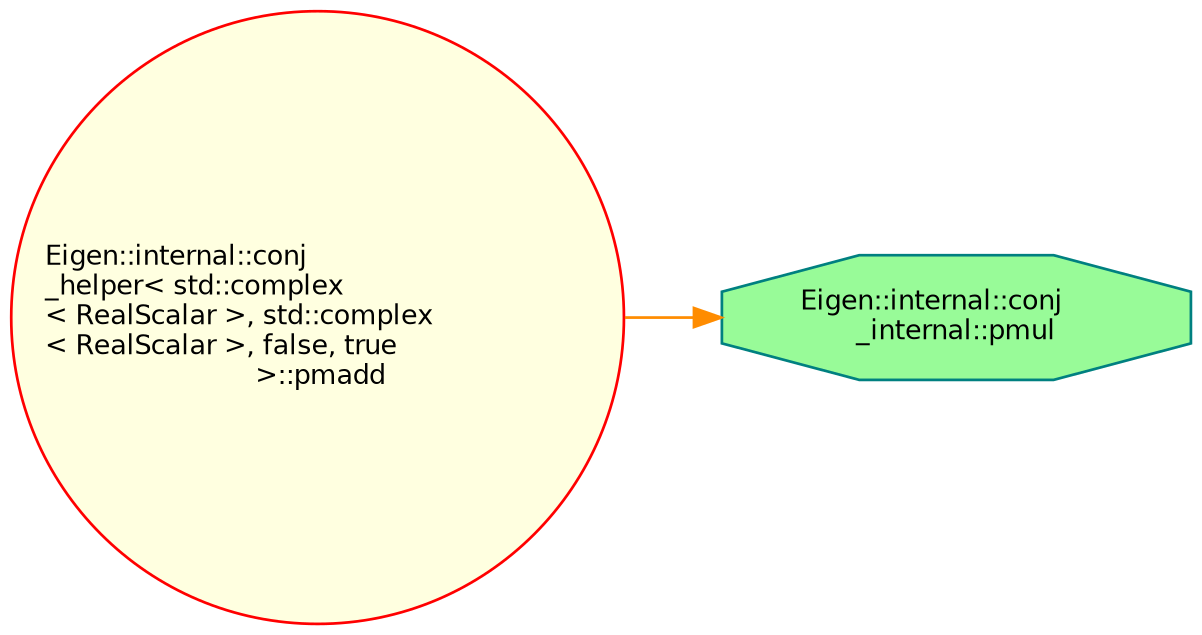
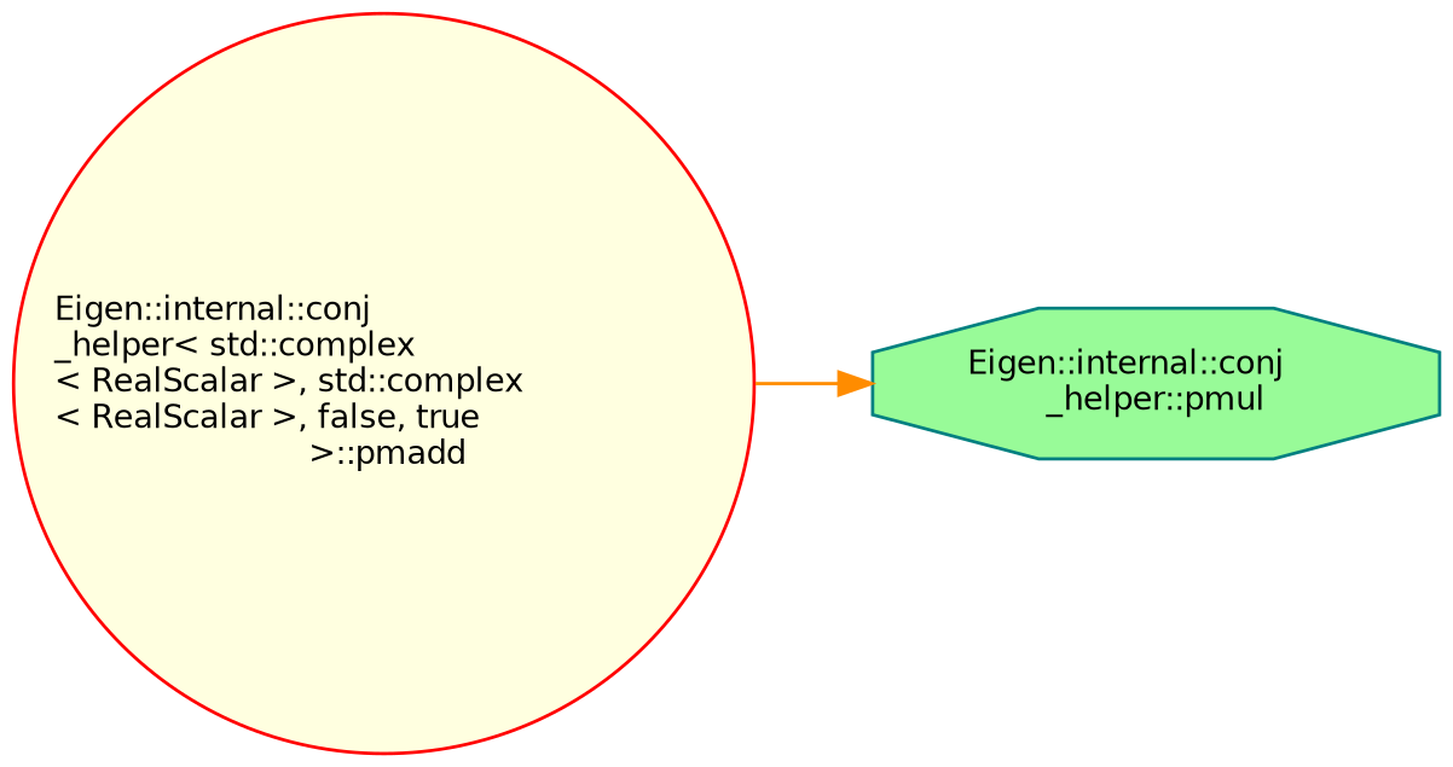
  digraph {
    rankdir=LR
    node [fontname=Helvetica fontsize=10 style=filled]
    n1 [color=red fillcolor=lightyellow fontcolor=black height=0.2 label="Eigen::internal::conj\l_helper\< std::complex\l\< RealScalar \>, std::complex\l\< RealScalar \>, false, true\l \>::pmadd" shape=circle width=0.4]
-   n2 [color=teal fillcolor=palegreen height=0.2 label="Eigen::internal::conj\l_internal::pmul" shape=octagon width=0.4]
+   n2 [color=teal fillcolor=palegreen height=0.2 label="Eigen::internal::conj\l_helper::pmul" shape=octagon width=0.4]
    n1 -> n2 [color=darkorange fontname=Helvetica fontsize=10 labelfontname=Helvetica labelfontsize=10 style=solid]
  }
